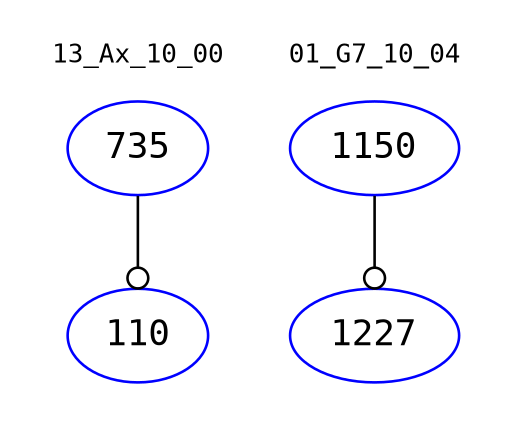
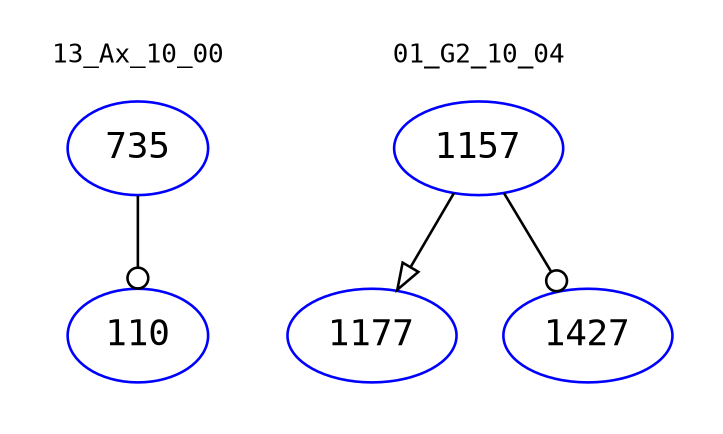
  digraph {
    fontname="DejaVu Sans Mono"
    node [color=blue fontname="DejaVu Sans Mono"]
    edge [arrowhead=odot color=black fontname="DejaVu Sans Mono"]
    n1 [label=735]
    n2 [label=110]
-   n3 [label=1150]
-   n5 [label=1227]
+   n3 [label=1157]
+   n4 [label=1177]
+   n5 [label=1427]
    subgraph cluster_1 {
      color=white
      fontsize=10
      label="13_Ax_10_00"
      n1
      n2
    }
    subgraph cluster_2 {
      color=white
      fontsize=10
-     label="01_G7_10_04"
+     label="01_G2_10_04"
      n3
+     n4
      n5
    }
    n1 -> n2
+   n3 -> n4 [arrowhead=onormal]
    n3 -> n5
  }
